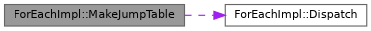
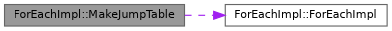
  digraph {
    rankdir=LR
    node [fontname=Helvetica fontsize=10 shape=box style=filled]
    n1 [color=gray40 fillcolor=grey60 fontcolor=black height=0.2 label="ForEachImpl::MakeJumpTable" width=0.4]
-   n2 [color=grey40 fillcolor=white height=0.2 label="ForEachImpl::Dispatch" width=0.4]
+   n2 [color=grey40 fillcolor=white height=0.2 label="ForEachImpl::ForEachImpl" width=0.4]
    n1 -> n2 [color=purple fontname=Helvetica fontsize=10 labelfontname=Helvetica labelfontsize=10 style=dashed]
  }
